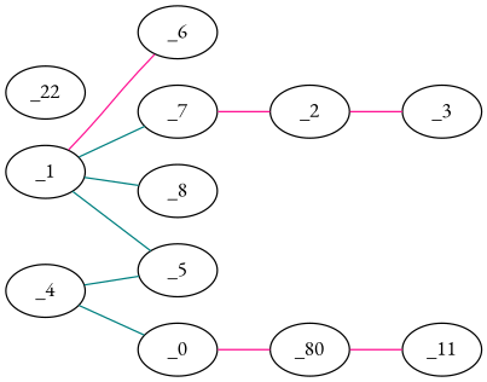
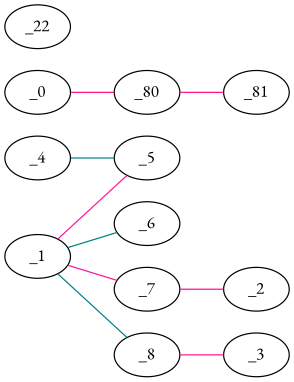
  graph {
    fontname="EB Garamond"
    rankdir=LR
    node [charge=0 chem=1 fontname="EB Garamond" symbol="C  " y=0.9474]
    edge [color=teal fontname="EB Garamond" valence=1]
    _1 [chem=49 symbol="Te " x=3.2688 y=1.5352]
    _5 [charge=1 chem=2 symbol="O  " x=2.4598]
    _6 [charge=-1 chem=7 symbol="Cl " x=3.2689 y=2.5352]
    _7 [charge=-1 chem=7 symbol="Cl " x=2.6811 y=2.3442]
    _8 [charge=-1 chem=7 symbol="Cl " x=3.8566 y=2.3442]
    _2 [charge=1 chem=2 symbol="O  " x=4.0779]
    _3 [x=3.7688 y=-0.0036]
    _4 [x=2.7688 y=-0.0036]
    n9 [label=_0 x=2.1811 y=-0.8126]
    n10 [label=_80 x=2.5878 y=-1.7262]
-   _11 [x=2 y=-2.5352]
+   _11 [x=2 y=-2.5352 label=_81]
    n12 [chem=4 label=_22 symbol="N  " x=6.0779 y=0]
-   _1 -- _5
-   _1 -- _6 [color=deeppink]
-   _1 -- _7
+   _1 -- _5 [color=deeppink]
+   _1 -- _6
+   _1 -- _7 [color=deeppink]
    _1 -- _8
    _7 -- _2 [color=deeppink]
-   _2 -- _3 [color=deeppink]
+   _8 -- _3 [color=deeppink]
    _4 -- _5
-   _4 -- n9
    n9 -- n10 [color=deeppink]
    n10 -- _11 [color=deeppink]
  }
